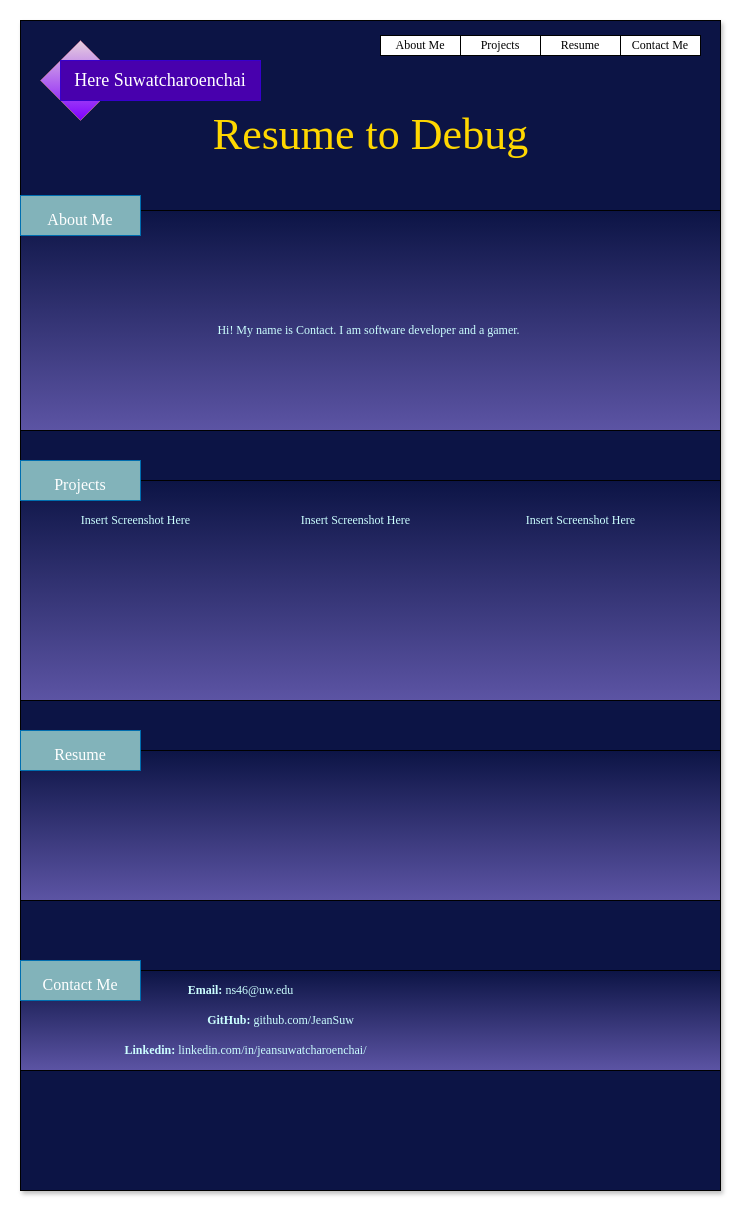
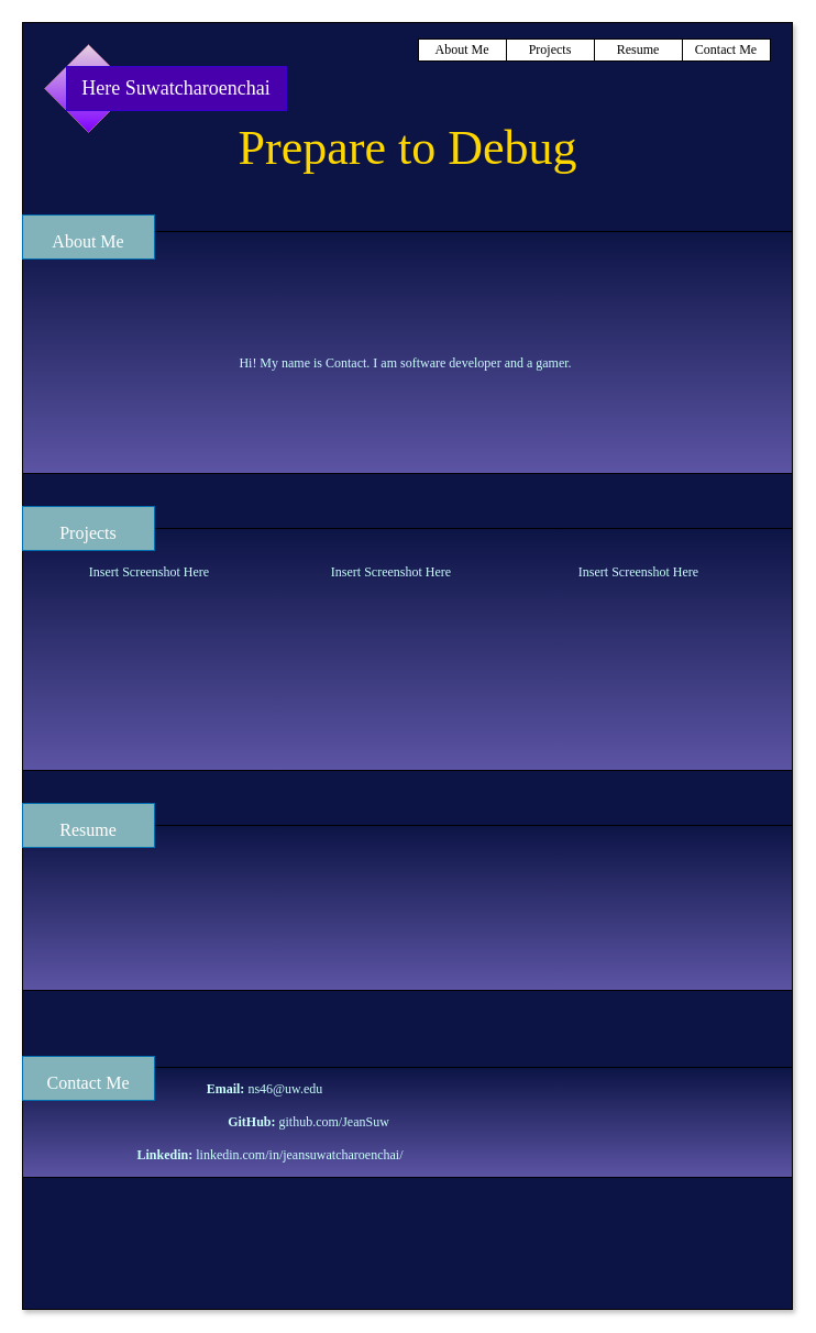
  <mxCell id="0" />
  <mxCell id="1" parent="0" />
  <mxCell id="2" value="" style="whiteSpace=wrap;html=1;fontFamily=Tahoma;fontSize=18;fillColor=#0C1445;gradientColor=none;shadow=1;gradientDirection=east;" vertex="1" parent="1"><mxGeometry x="20" width="700" height="1170" as="geometry" y="20" /></mxCell>
  <mxCell id="3" value="" style="whiteSpace=wrap;html=1;fontFamily=Comic Sans MS;fontSize=44;fontColor=#FF0000;fillColor=#0C1445;gradientColor=#5C54A4;" vertex="1" parent="1"><mxGeometry x="20" y="750" width="700" height="150" as="geometry" /></mxCell>
  <mxCell id="4" value="" style="whiteSpace=wrap;html=1;fontFamily=Comic Sans MS;fontSize=44;fontColor=#FF0000;fillColor=#0C1445;gradientColor=#5C54A4;" vertex="1" parent="1"><mxGeometry x="20" y="480" width="700" height="220" as="geometry" /></mxCell>
  <mxCell id="5" value="&lt;font color=&quot;#ccffff&quot; style=&quot;font-size: 12px&quot;&gt;&lt;font style=&quot;font-size: 12px&quot;&gt;Hi! My name is Contact. I am software developer and a gamer.&amp;nbsp;&lt;/font&gt;&lt;/font&gt;" style="whiteSpace=wrap;html=1;fontFamily=Comic Sans MS;fontSize=44;fontColor=#FF0000;fillColor=#0c1445;gradientColor=#5c54a4;gradientDirection=south;" vertex="1" parent="1"><mxGeometry x="20" y="210" width="700" height="220" as="geometry" /></mxCell>
  <mxCell id="6" value="" style="rhombus;whiteSpace=wrap;html=1;fillColor=#e6d0de;gradientColor=#7F00FF;strokeColor=#996185;" vertex="1" parent="1"><mxGeometry x="40" y="40" width="80" height="80" as="geometry" /></mxCell>
  <mxCell id="7" value="About Me" style="whiteSpace=wrap;html=1;fontFamily=Lucida Console;" vertex="1" parent="1"><mxGeometry x="380" y="35" width="80" height="20" as="geometry" /></mxCell>
  <mxCell id="8" value="Projects" style="whiteSpace=wrap;html=1;fontFamily=Lucida Console;" vertex="1" parent="1"><mxGeometry x="460" y="35" width="80" height="20" as="geometry" /></mxCell>
  <mxCell id="9" value="Contact Me" style="whiteSpace=wrap;html=1;fontFamily=Lucida Console;" vertex="1" parent="1"><mxGeometry x="620" y="35" width="80" height="20" as="geometry" /></mxCell>
  <mxCell id="10" value="&lt;font style=&quot;font-size: 18px&quot;&gt;Here Suwatcharoenchai&lt;/font&gt;" style="whiteSpace=wrap;html=1;fillColor=#4800AD;fontColor=#ffffff;strokeColor=#3700CC;fontFamily=Lucida Console;" vertex="1" parent="1"><mxGeometry x="60" y="60" width="200" height="40" as="geometry" /></mxCell>
- <mxCell id="11" value="&lt;span style=&quot;font-size: 44px&quot;&gt;&lt;font style=&quot;font-size: 44px&quot;&gt;Resume to Debug&lt;/font&gt;&lt;/span&gt;" style="text;html=1;resizable=0;autosize=1;align=center;verticalAlign=middle;points=[];fillColor=none;strokeColor=none;rounded=0;fontFamily=Lucida Console;fontSize=44;fontColor=#FFD700;" vertex="1" parent="1"><mxGeometry x="210" y="105" width="320" height="60" as="geometry" /></mxCell>
+ <mxCell id="11" value="&lt;span style=&quot;font-size: 44px&quot;&gt;&lt;font style=&quot;font-size: 44px&quot;&gt;Prepare to Debug&lt;/font&gt;&lt;/span&gt;" style="text;html=1;resizable=0;autosize=1;align=center;verticalAlign=middle;points=[];fillColor=none;strokeColor=none;rounded=0;fontFamily=Lucida Console;fontSize=44;fontColor=#FFD700;" vertex="1" parent="1"><mxGeometry x="210" y="105" width="320" height="60" as="geometry" /></mxCell>
  <mxCell id="12" value="&lt;font style=&quot;font-size: 16px&quot;&gt;About Me&lt;/font&gt;" style="whiteSpace=wrap;html=1;fontFamily=Lucida Console;fontSize=28;fontColor=#ffffff;fillColor=#82B3BA;strokeColor=#006EAF;" vertex="1" parent="1"><mxGeometry x="20" y="195" width="120" height="40" as="geometry" /></mxCell>
  <mxCell id="13" value="&lt;font style=&quot;font-size: 16px&quot;&gt;Projects&lt;/font&gt;" style="whiteSpace=wrap;html=1;fontFamily=Lucida Console;fontSize=28;fontColor=#ffffff;fillColor=#82B3BA;strokeColor=#006EAF;" vertex="1" parent="1"><mxGeometry x="20" y="460" width="120" height="40" as="geometry" /></mxCell>
  <mxCell id="14" value="&lt;font style=&quot;font-size: 16px&quot;&gt;Resume&lt;/font&gt;" style="whiteSpace=wrap;html=1;fontFamily=Lucida Console;fontSize=28;fontColor=#ffffff;fillColor=#82B3BA;strokeColor=#006EAF;" vertex="1" parent="1"><mxGeometry x="20" y="730" width="120" height="40" as="geometry" /></mxCell>
  <mxCell id="15" value="Resume" style="whiteSpace=wrap;html=1;fontFamily=Lucida Console;" vertex="1" parent="1"><mxGeometry x="540" y="35" width="80" height="20" as="geometry" /></mxCell>
  <mxCell id="16" value="" style="whiteSpace=wrap;html=1;fontFamily=Comic Sans MS;fontSize=44;fontColor=#FF0000;fillColor=#0C1445;gradientColor=#5C54A4;" vertex="1" parent="1"><mxGeometry x="20" y="970" width="700" height="100" as="geometry" /></mxCell>
  <mxCell id="17" value="&lt;font style=&quot;font-size: 16px&quot;&gt;Contact Me&lt;/font&gt;" style="whiteSpace=wrap;html=1;fontFamily=Lucida Console;fontSize=28;fontColor=#ffffff;fillColor=#82B3BA;strokeColor=#006EAF;" vertex="1" parent="1"><mxGeometry x="20" y="960" width="120" height="40" as="geometry" /></mxCell>
  <mxCell id="18" value="Insert Screenshot Here" style="text;html=1;resizable=0;autosize=1;align=center;verticalAlign=middle;points=[];fillColor=none;strokeColor=none;rounded=0;shadow=1;fontFamily=Comic Sans MS;fontSize=12;fontColor=#CCFFFF;" vertex="1" parent="1"><mxGeometry x="280" y="510" width="150" height="20" as="geometry" /></mxCell>
  <mxCell id="19" value="Insert Screenshot Here" style="text;html=1;resizable=0;autosize=1;align=center;verticalAlign=middle;points=[];fillColor=none;strokeColor=none;rounded=0;shadow=1;fontFamily=Comic Sans MS;fontSize=12;fontColor=#CCFFFF;" vertex="1" parent="1"><mxGeometry x="505" y="510" width="150" height="20" as="geometry" /></mxCell>
  <mxCell id="20" value="Insert Screenshot Here" style="text;html=1;resizable=0;autosize=1;align=center;verticalAlign=middle;points=[];fillColor=none;strokeColor=none;rounded=0;shadow=1;fontFamily=Comic Sans MS;fontSize=12;fontColor=#CCFFFF;" vertex="1" parent="1"><mxGeometry x="60" y="510" width="150" height="20" as="geometry" /></mxCell>
  <mxCell id="21" value="&lt;b&gt;Email:&lt;/b&gt; ns46@uw.edu" style="text;html=1;resizable=0;autosize=1;align=center;verticalAlign=middle;points=[];fillColor=none;strokeColor=none;rounded=0;shadow=1;fontFamily=Comic Sans MS;fontSize=12;fontColor=#CCFFFF;" vertex="1" parent="1"><mxGeometry x="175" y="980" width="130" height="20" as="geometry" /></mxCell>
  <mxCell id="22" value="&lt;b&gt;GitHub:&lt;/b&gt;&amp;nbsp;github.com/JeanSuw" style="text;html=1;resizable=0;autosize=1;align=center;verticalAlign=middle;points=[];fillColor=none;strokeColor=none;rounded=0;shadow=1;fontFamily=Comic Sans MS;fontSize=12;fontColor=#CCFFFF;" vertex="1" parent="1"><mxGeometry x="190" y="1010" width="180" height="20" as="geometry" /></mxCell>
  <mxCell id="23" value="&lt;b&gt;Linkedin:&lt;/b&gt;&amp;nbsp;linkedin.com/in/jeansuwatcharoenchai/" style="text;html=1;resizable=0;autosize=1;align=center;verticalAlign=middle;points=[];fillColor=none;strokeColor=none;rounded=0;shadow=1;fontFamily=Comic Sans MS;fontSize=12;fontColor=#CCFFFF;" vertex="1" parent="1"><mxGeometry x="100" y="1040" width="290" height="20" as="geometry" /></mxCell>
